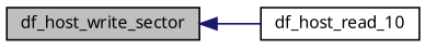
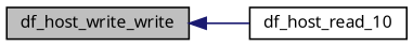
  digraph {
    rankdir=LR
    node [color=black fontname="FreeSans.ttf" fontsize=10 shape=record style=filled]
-   n1 [fillcolor=grey75 fontcolor=black height=0.2 label=df_host_write_sector width=0.4]
+   n1 [fillcolor=grey75 fontcolor=black height=0.2 label=df_host_write_write width=0.4]
    n2 [fillcolor=white height=0.2 label=df_host_read_10 width=0.4]
    n1 -> n2 [color=midnightblue dir=back fontname="FreeSans.ttf" fontsize=10 labelfontname="FreeSans.ttf" labelfontsize=10 style=solid]
  }
